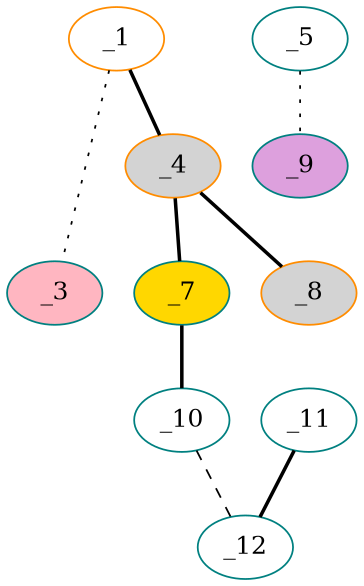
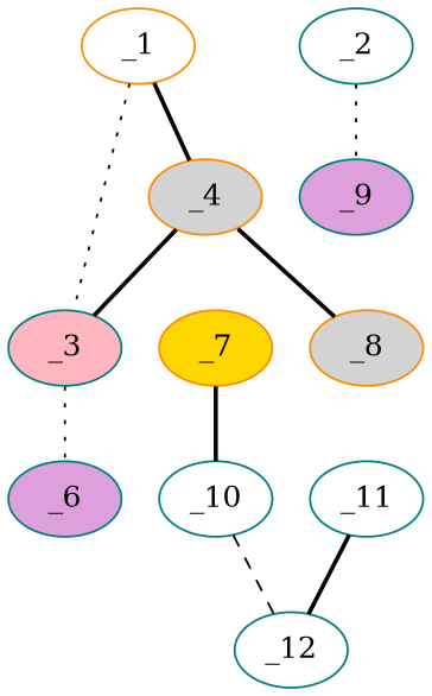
  graph {
    node [charge=0 chem=1 color=teal fillcolor=white style=filled symbol="C  " x=4.5981 y=-1.25]
    edge [style=bold valence=1]
    _1 [color=darkorange x=3.732 y=0.25]
    _3 [fillcolor=lightpink x=2.866 y=0.75]
    _4 [chem=4 color=darkorange fillcolor=lightgrey symbol="N  " x=3.732 y=-0.75]
-   _7 [fillcolor=gold x=2.866]
+   _6 [chem=4 fillcolor=plum symbol="N  " x=2 y=1.25]
+   _7 [color=darkorange fillcolor=gold x=2.866]
    _8 [color=darkorange fillcolor=lightgrey]
-   _5 [y=1.75]
+   _5 [y=1.75 label=_2]
    _9 [chem=4 fillcolor=plum symbol="N  " y=2.75]
    _10 [x=2.866 y=-2.25]
    _12 [chem=2 symbol="O  " x=3.732 y=-2.75]
    _11 [y=-2.25]
    _1 -- _3 [style=dotted]
    _1 -- _4
-   _4 -- _7
+   _3 -- _6 [style=dotted valence=3]
+   _4 -- _3
    _4 -- _8
    _7 -- _10
    _5 -- _9 [style=dotted valence=3]
    _10 -- _12 [style=dashed]
    _11 -- _12
  }
